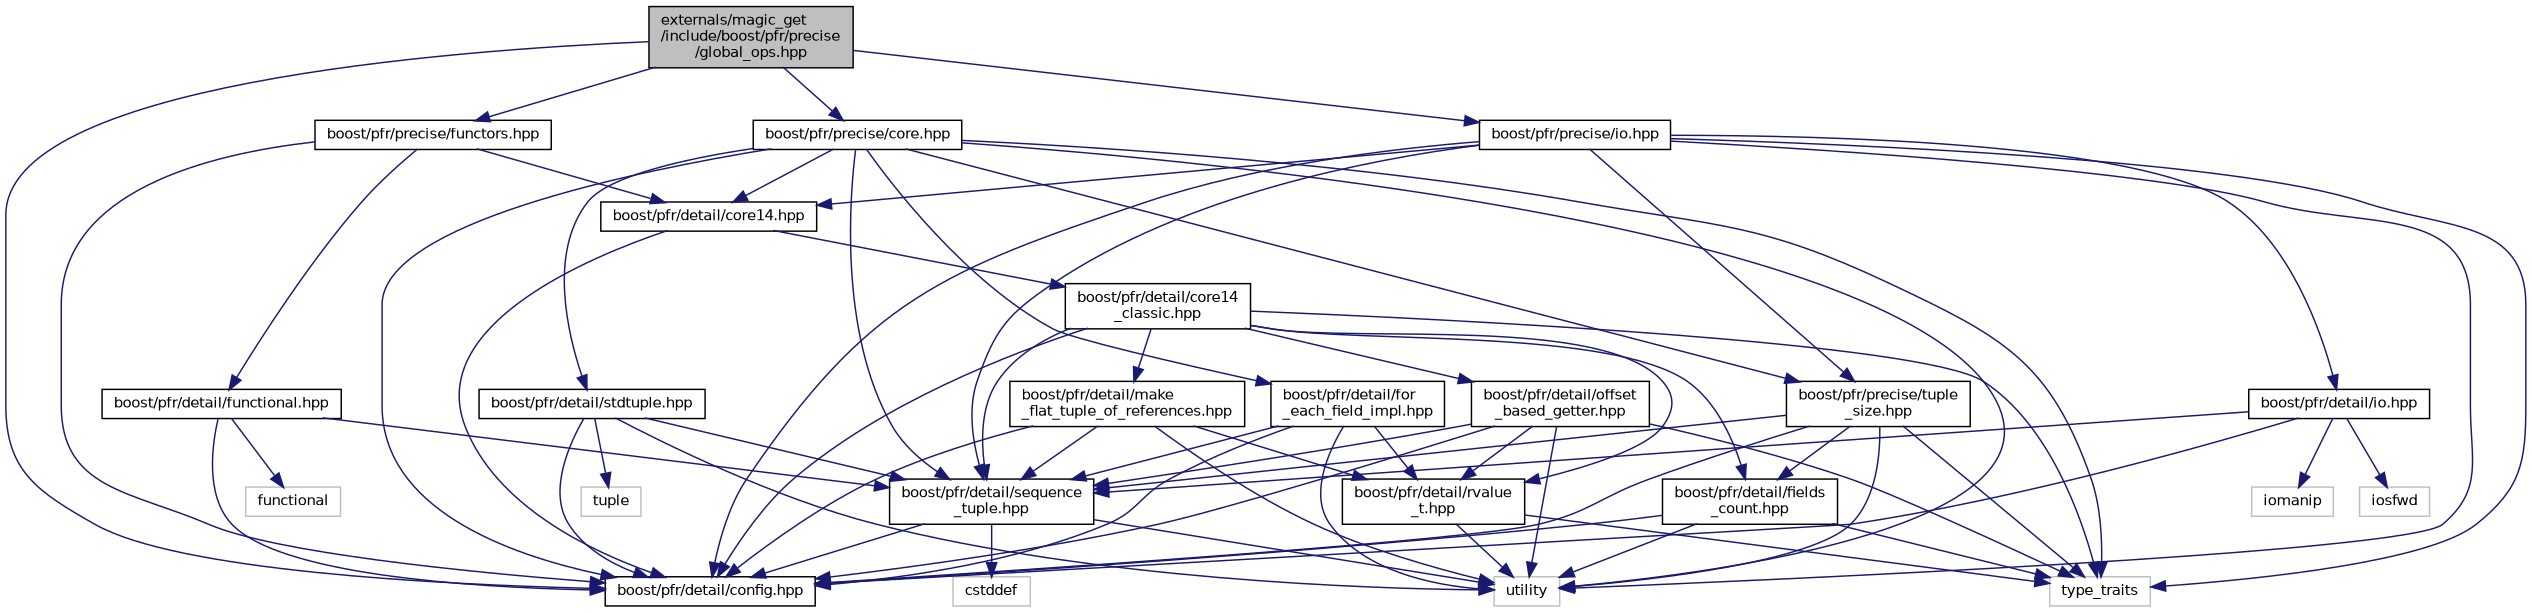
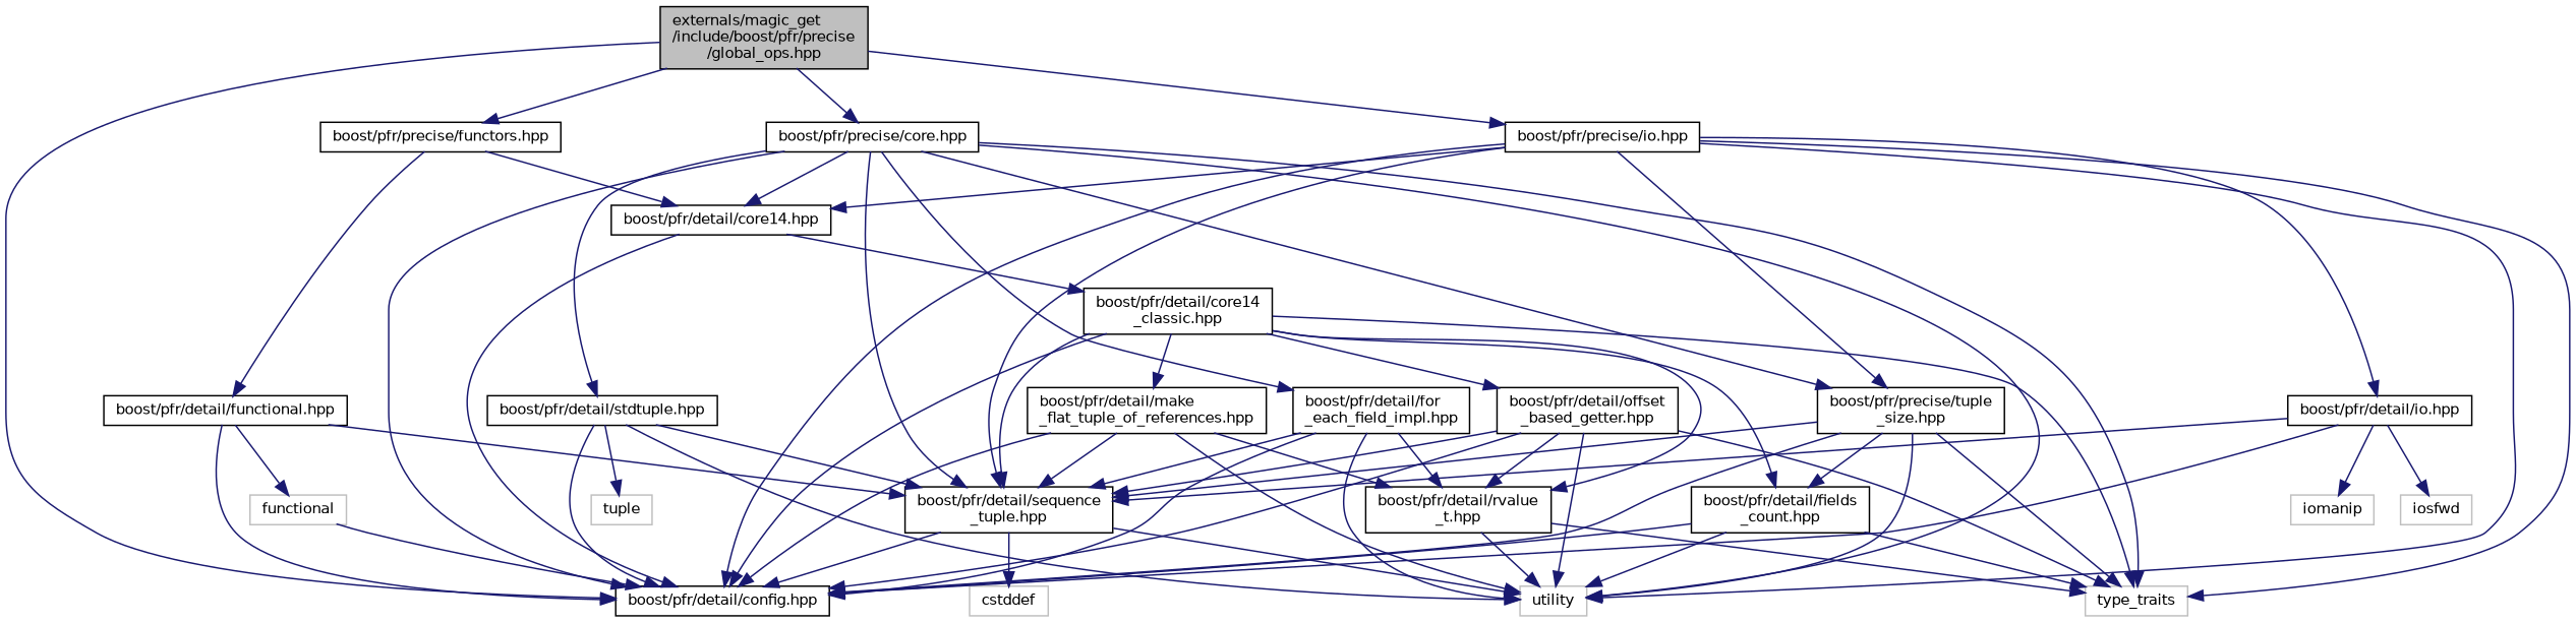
  digraph {
    node [color=black fillcolor=white fontname=Helvetica fontsize=10 shape=record style=filled]
    edge [color=midnightblue fontname=Helvetica fontsize=10 labelfontname=Helvetica labelfontsize=10 style=solid]
    n1 [fillcolor=grey75 fontcolor=black height=0.2 label="externals/magic_get\l/include/boost/pfr/precise\l/global_ops.hpp" width=0.4]
    n2 [height=0.2 label="boost/pfr/detail/config.hpp" width=0.4]
    n3 [height=0.2 label="boost/pfr/precise/functors.hpp" width=0.4]
    n4 [height=0.2 label="boost/pfr/precise/core.hpp" width=0.4]
    n5 [height=0.2 label="boost/pfr/precise/io.hpp" width=0.4]
    n6 [height=0.2 label="boost/pfr/detail/functional.hpp" width=0.4]
    n7 [height=0.2 label="boost/pfr/detail/core14.hpp" width=0.4]
    n8 [height=0.2 label="boost/pfr/detail/sequence\l_tuple.hpp" width=0.4]
    n9 [color=grey75 height=0.2 label=utility width=0.4]
    n10 [color=grey75 height=0.2 label=type_traits width=0.4]
    n11 [height=0.2 label="boost/pfr/detail/stdtuple.hpp" width=0.4]
    n12 [height=0.2 label="boost/pfr/detail/for\l_each_field_impl.hpp" width=0.4]
    n13 [height=0.2 label="boost/pfr/precise/tuple\l_size.hpp" width=0.4]
    n14 [height=0.2 label="boost/pfr/detail/io.hpp" width=0.4]
    n15 [color=grey75 height=0.2 label=functional width=0.4]
    n16 [height=0.2 label="boost/pfr/detail/core14\l_classic.hpp" width=0.4]
    n17 [color=grey75 height=0.2 label=cstddef width=0.4]
    n18 [height=0.2 label="boost/pfr/detail/offset\l_based_getter.hpp" width=0.4]
    n19 [height=0.2 label="boost/pfr/detail/rvalue\l_t.hpp" width=0.4]
    n20 [height=0.2 label="boost/pfr/detail/fields\l_count.hpp" width=0.4]
    n21 [height=0.2 label="boost/pfr/detail/make\l_flat_tuple_of_references.hpp" width=0.4]
    n22 [color=grey75 height=0.2 label=tuple width=0.4]
    n23 [color=grey75 height=0.2 label=iosfwd width=0.4]
    n24 [color=grey75 height=0.2 label=iomanip width=0.4]
    n1 -> n2
    n1 -> n3
    n1 -> n4
    n1 -> n5
-   n3 -> n2
+   n15 -> n2
    n3 -> n6
    n3 -> n7
    n4 -> n2
    n4 -> n7
    n4 -> n8
    n4 -> n9
    n4 -> n10
    n4 -> n11
    n4 -> n12
    n4 -> n13
    n5 -> n2
    n5 -> n7
    n5 -> n8
    n5 -> n9
    n5 -> n10
    n5 -> n13
    n5 -> n14
    n6 -> n2
    n6 -> n8
    n6 -> n15
    n7 -> n2
    n7 -> n16
    n8 -> n2
    n8 -> n9
    n8 -> n17
    n11 -> n2
    n11 -> n8
    n11 -> n9
    n11 -> n22
    n12 -> n2
    n12 -> n8
    n12 -> n9
    n12 -> n19
    n13 -> n2
    n13 -> n8
    n13 -> n9
    n13 -> n10
    n13 -> n20
    n14 -> n2
    n14 -> n8
    n14 -> n23
    n14 -> n24
    n16 -> n2
    n16 -> n8
    n16 -> n10
    n16 -> n18
    n16 -> n19
    n16 -> n20
    n16 -> n21
    n18 -> n2
    n18 -> n8
    n18 -> n9
    n18 -> n10
    n18 -> n19
    n19 -> n9
    n19 -> n10
    n20 -> n2
    n20 -> n9
    n20 -> n10
    n21 -> n2
    n21 -> n8
    n21 -> n9
    n21 -> n19
  }
